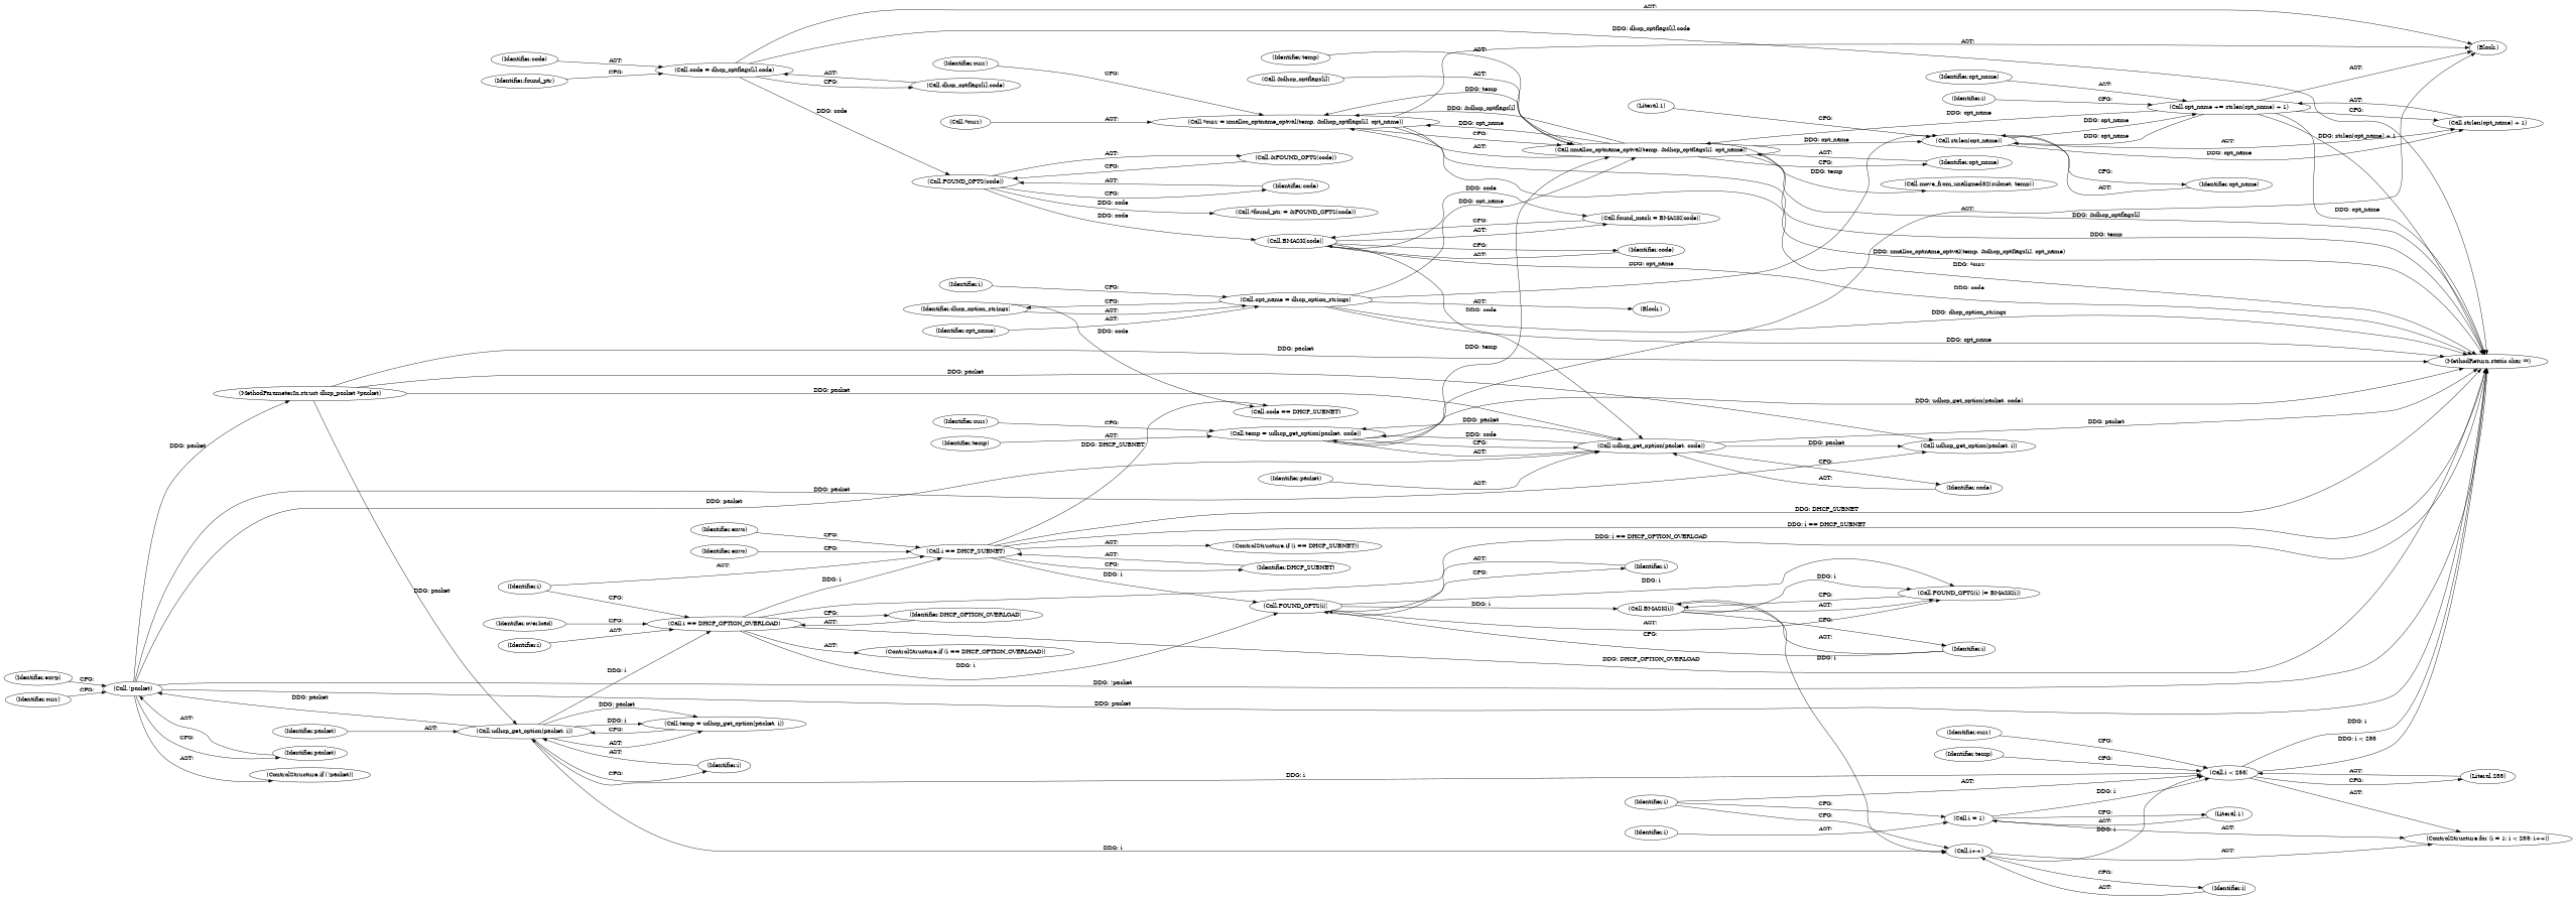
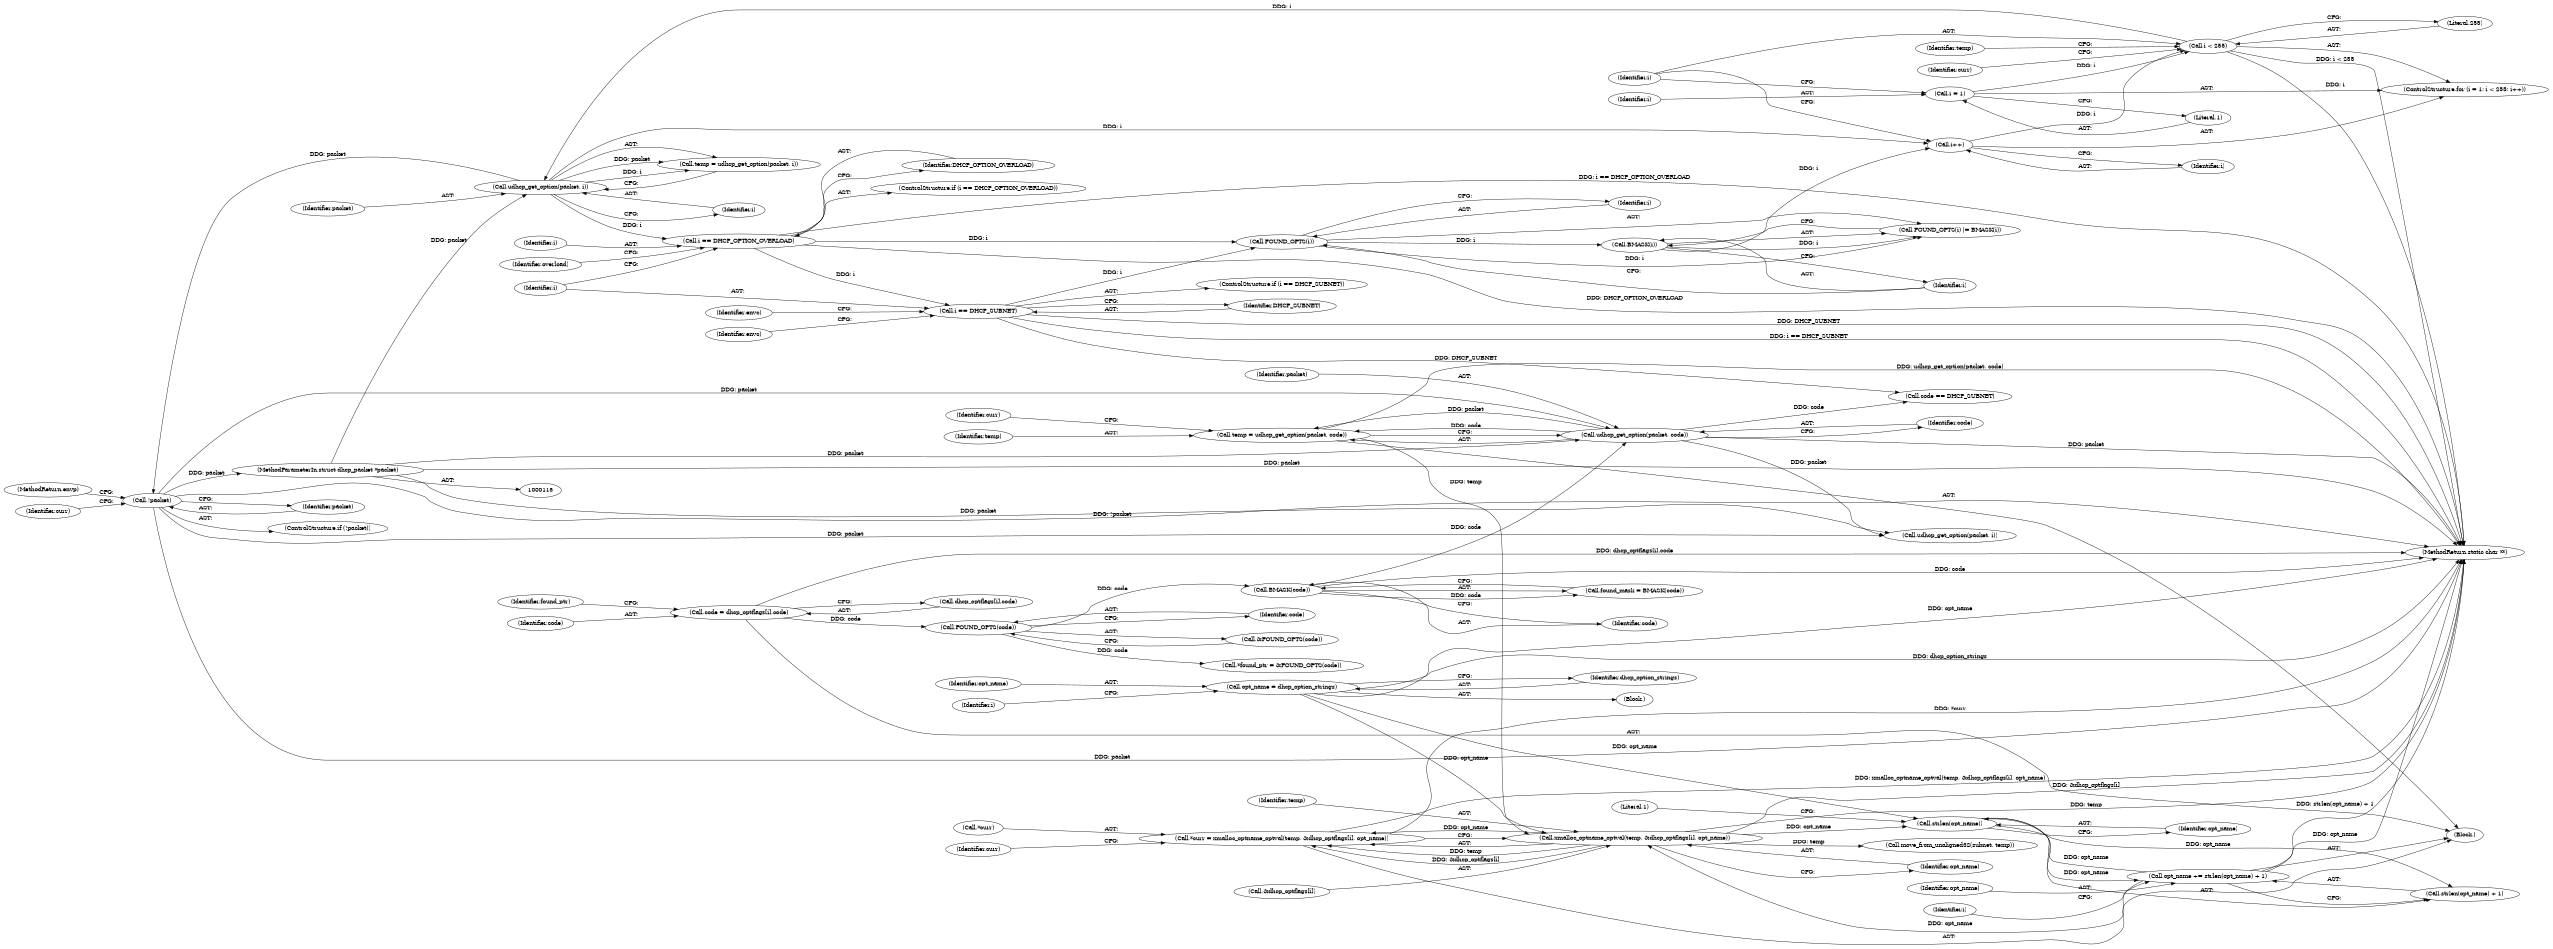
  digraph {
    rankdir=LR
    n1 [label="(Call,*curr = xmalloc_optname_optval(temp, &dhcp_optflags[i], opt_name))"]
    n2 [label="(Call,xmalloc_optname_optval(temp, &dhcp_optflags[i], opt_name))"]
    n3 [label="(Block,)"]
    n4 [label="(MethodReturn,static char **)"]
    n5 [label="(Call,strlen(opt_name))"]
    n6 [label="(Call,move_from_unaligned32(subnet, temp))"]
    n7 [label="(Identifier,opt_name)"]
    n8 [label="(Call,opt_name += strlen(opt_name) + 1)"]
    n9 [label="(Call,strlen(opt_name) + 1)"]
    n10 [label="(Identifier,opt_name)"]
    n11 [label="(Call,temp = udhcp_get_option(packet, code))"]
    n12 [label="(Call,udhcp_get_option(packet, code))"]
    n13 [label="(Identifier,code)"]
    n14 [label="(Call,udhcp_get_option(packet, i))"]
    n15 [label="(Call,code == DHCP_SUBNET)"]
    n16 [label="(Call,!packet)"]
    n17 [label="(Identifier,packet)"]
    n18 [label="(ControlStructure,if (!packet))"]
    n19 [label="(MethodParameterIn,struct dhcp_packet *packet)"]
    n20 [label="(Call,udhcp_get_option(packet, i))"]
    n21 [label="(Call,i++)"]
    n22 [label="(Call,i == DHCP_OPTION_OVERLOAD)"]
    n23 [label="(Call,temp = udhcp_get_option(packet, i))"]
    n24 [label="(Identifier,i)"]
    n25 [label="(Call,i < 255)"]
    n26 [label="(ControlStructure,for (i = 1; i < 255; i++))"]
    n27 [label="(Identifier,i)"]
    n28 [label="(Call,FOUND_OPTS(i))"]
    n29 [label="(Call,i == DHCP_SUBNET)"]
    n30 [label="(ControlStructure,if (i == DHCP_OPTION_OVERLOAD))"]
    n31 [label="(Identifier,DHCP_OPTION_OVERLOAD)"]
+   1000115
    n33 [label="(Literal,255)"]
    n34 [label="(Call,i = 1)"]
    n35 [label="(Literal,1)"]
    n36 [label="(Call,BMASK(i))"]
    n37 [label="(Identifier,i)"]
    n38 [label="(Call,FOUND_OPTS(i) |= BMASK(i))"]
    n39 [label="(Identifier,i)"]
    n40 [label="(Identifier,DHCP_SUBNET)"]
    n41 [label="(ControlStructure,if (i == DHCP_SUBNET))"]
    n42 [label="(Call,BMASK(code))"]
    n43 [label="(Call,found_mask = BMASK(code))"]
    n44 [label="(Identifier,code)"]
    n45 [label="(Call,FOUND_OPTS(code))"]
    n46 [label="(Call,*found_ptr = &FOUND_OPTS(code))"]
    n47 [label="(Call,&FOUND_OPTS(code))"]
    n48 [label="(Identifier,code)"]
    n49 [label="(Call,code = dhcp_optflags[i].code)"]
    n50 [label="(Call,dhcp_optflags[i].code)"]
    n51 [label="(Call,opt_name = dhcp_option_strings)"]
    n52 [label="(Identifier,dhcp_option_strings)"]
    n53 [label="(Block,)"]
    n54 [label="(Identifier,found_ptr)"]
    n55 [label="(Identifier,temp)"]
    n56 [label="(Identifier,i)"]
    n57 [label="(Identifier,envc)"]
    n58 [label="(Identifier,curr)"]
    n59 [label="(Call,*curr)"]
    n60 [label="(Identifier,opt_name)"]
    n61 [label="(Identifier,i)"]
-   n62 [label="(Identifier,envp)"]
+   n62 [label="(MethodReturn,envp)"]
    n63 [label="(Identifier,packet)"]
    n64 [label="(Identifier,curr)"]
    n65 [label="(Identifier,i)"]
    n66 [label="(Identifier,curr)"]
    n67 [label="(Identifier,opt_name)"]
    n68 [label="(Identifier,temp)"]
    n69 [label="(Identifier,curr)"]
    n70 [label="(Identifier,envc)"]
    n71 [label="(Identifier,overload)"]
    n72 [label="(Literal,1)"]
    n73 [label="(Identifier,code)"]
    n74 [label="(Identifier,i)"]
    n75 [label="(Identifier,temp)"]
    n76 [label="(Identifier,i)"]
    n77 [label="(Identifier,i)"]
    n78 [label="(Identifier,packet)"]
    n79 [label="(Call,&dhcp_optflags[i])"]
    n1 -> n2 [label="CFG: "]
    n1 -> n3 [label="AST: "]
    n1 -> n4 [label="DDG: xmalloc_optname_optval(temp, &dhcp_optflags[i], opt_name)"]
    n1 -> n4 [label="DDG: *curr"]
    n2 -> n1 [label="AST: "]
    n2 -> n1 [label="DDG: temp"]
    n2 -> n1 [label="DDG: &dhcp_optflags[i]"]
    n2 -> n1 [label="DDG: opt_name"]
    n2 -> n4 [label="DDG: &dhcp_optflags[i]"]
    n2 -> n4 [label="DDG: temp"]
    n2 -> n5 [label="DDG: opt_name"]
    n2 -> n6 [label="DDG: temp"]
    n2 -> n7 [label="CFG: "]
    n5 -> n8 [label="DDG: opt_name"]
    n5 -> n9 [label="AST: "]
    n5 -> n9 [label="DDG: opt_name"]
    n5 -> n10 [label="CFG: "]
    n7 -> n2 [label="AST: "]
    n8 -> n2 [label="DDG: opt_name"]
    n8 -> n3 [label="AST: "]
    n8 -> n4 [label="DDG: strlen(opt_name) + 1"]
    n8 -> n4 [label="DDG: opt_name"]
    n8 -> n5 [label="DDG: opt_name"]
    n8 -> n9 [label="CFG: "]
    n9 -> n8 [label="AST: "]
    n10 -> n5 [label="AST: "]
    n11 -> n2 [label="DDG: temp"]
    n11 -> n3 [label="AST: "]
    n11 -> n4 [label="DDG: udhcp_get_option(packet, code)"]
    n11 -> n12 [label="CFG: "]
    n12 -> n4 [label="DDG: packet"]
    n12 -> n11 [label="AST: "]
    n12 -> n11 [label="DDG: packet"]
    n12 -> n11 [label="DDG: code"]
    n12 -> n13 [label="CFG: "]
    n12 -> n14 [label="DDG: packet"]
-   n52 -> n15 [label="DDG: code"]
+   n12 -> n15 [label="DDG: code"]
    n13 -> n12 [label="AST: "]
    n16 -> n4 [label="DDG: packet"]
    n16 -> n4 [label="DDG: !packet"]
    n16 -> n12 [label="DDG: packet"]
    n16 -> n14 [label="DDG: packet"]
    n16 -> n17 [label="CFG: "]
    n16 -> n18 [label="AST: "]
    n16 -> n19 [label="DDG: packet"]
    n17 -> n16 [label="AST: "]
    n19 -> n4 [label="DDG: packet"]
    n19 -> n12 [label="DDG: packet"]
    n19 -> n14 [label="DDG: packet"]
    n19 -> n20 [label="DDG: packet"]
+   n19 -> 1000115 [label="AST: "]
    n20 -> n16 [label="DDG: packet"]
    n20 -> n21 [label="DDG: i"]
    n20 -> n22 [label="DDG: i"]
    n20 -> n23 [label="AST: "]
    n20 -> n23 [label="DDG: packet"]
    n20 -> n23 [label="DDG: i"]
    n20 -> n24 [label="CFG: "]
    n21 -> n25 [label="DDG: i"]
    n21 -> n26 [label="AST: "]
    n21 -> n27 [label="CFG: "]
    n22 -> n4 [label="DDG: i == DHCP_OPTION_OVERLOAD"]
    n22 -> n4 [label="DDG: DHCP_OPTION_OVERLOAD"]
    n22 -> n28 [label="DDG: i"]
    n22 -> n29 [label="DDG: i"]
    n22 -> n30 [label="AST: "]
    n22 -> n31 [label="CFG: "]
    n23 -> n20 [label="CFG: "]
    n24 -> n20 [label="AST: "]
    n25 -> n4 [label="DDG: i < 255"]
    n25 -> n4 [label="DDG: i"]
    n25 -> n20 [label="DDG: i"]
    n25 -> n26 [label="AST: "]
    n25 -> n33 [label="CFG: "]
    n27 -> n21 [label="AST: "]
    n28 -> n36 [label="DDG: i"]
    n28 -> n38 [label="AST: "]
    n28 -> n38 [label="DDG: i"]
    n28 -> n39 [label="CFG: "]
    n29 -> n4 [label="DDG: i == DHCP_SUBNET"]
    n29 -> n4 [label="DDG: DHCP_SUBNET"]
    n29 -> n15 [label="DDG: DHCP_SUBNET"]
    n29 -> n28 [label="DDG: i"]
    n29 -> n40 [label="CFG: "]
    n29 -> n41 [label="AST: "]
    n31 -> n22 [label="AST: "]
    n33 -> n25 [label="AST: "]
    n34 -> n25 [label="DDG: i"]
    n34 -> n26 [label="AST: "]
    n34 -> n35 [label="CFG: "]
    n35 -> n34 [label="AST: "]
    n36 -> n21 [label="DDG: i"]
    n36 -> n37 [label="CFG: "]
    n36 -> n38 [label="AST: "]
    n36 -> n38 [label="DDG: i"]
    n37 -> n28 [label="CFG: "]
    n37 -> n36 [label="AST: "]
    n38 -> n36 [label="CFG: "]
    n39 -> n28 [label="AST: "]
    n40 -> n29 [label="AST: "]
    n42 -> n4 [label="DDG: code"]
    n42 -> n12 [label="DDG: code"]
    n42 -> n43 [label="AST: "]
    n42 -> n43 [label="DDG: code"]
    n42 -> n44 [label="CFG: "]
    n43 -> n42 [label="CFG: "]
    n44 -> n42 [label="AST: "]
    n45 -> n42 [label="DDG: code"]
    n45 -> n46 [label="DDG: code"]
    n45 -> n47 [label="AST: "]
    n45 -> n48 [label="CFG: "]
    n47 -> n45 [label="CFG: "]
    n48 -> n45 [label="AST: "]
    n49 -> n3 [label="AST: "]
    n49 -> n4 [label="DDG: dhcp_optflags[i].code"]
    n49 -> n45 [label="DDG: code"]
    n49 -> n50 [label="CFG: "]
    n50 -> n49 [label="AST: "]
    n51 -> n2 [label="DDG: opt_name"]
    n51 -> n4 [label="DDG: dhcp_option_strings"]
    n51 -> n4 [label="DDG: opt_name"]
    n51 -> n5 [label="DDG: opt_name"]
    n51 -> n52 [label="CFG: "]
    n51 -> n53 [label="AST: "]
    n52 -> n51 [label="AST: "]
    n54 -> n49 [label="CFG: "]
    n55 -> n25 [label="CFG: "]
    n56 -> n8 [label="CFG: "]
    n57 -> n29 [label="CFG: "]
    n58 -> n1 [label="CFG: "]
    n59 -> n1 [label="AST: "]
    n60 -> n8 [label="AST: "]
    n61 -> n34 [label="AST: "]
    n62 -> n16 [label="CFG: "]
    n63 -> n12 [label="AST: "]
    n64 -> n11 [label="CFG: "]
    n65 -> n22 [label="CFG: "]
    n65 -> n29 [label="AST: "]
    n66 -> n25 [label="CFG: "]
    n67 -> n51 [label="AST: "]
    n68 -> n2 [label="AST: "]
    n69 -> n16 [label="CFG: "]
    n70 -> n29 [label="CFG: "]
    n71 -> n22 [label="CFG: "]
    n72 -> n5 [label="CFG: "]
    n73 -> n49 [label="AST: "]
    n74 -> n51 [label="CFG: "]
    n75 -> n11 [label="AST: "]
    n76 -> n21 [label="CFG: "]
    n76 -> n25 [label="AST: "]
    n76 -> n34 [label="CFG: "]
    n77 -> n22 [label="AST: "]
    n78 -> n20 [label="AST: "]
    n79 -> n2 [label="AST: "]
  }
